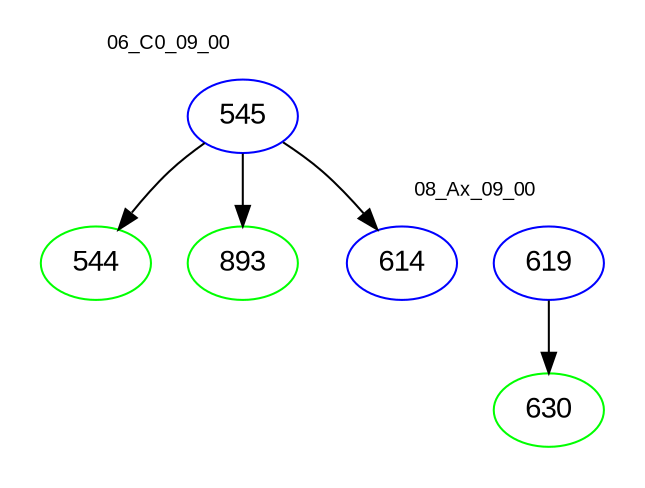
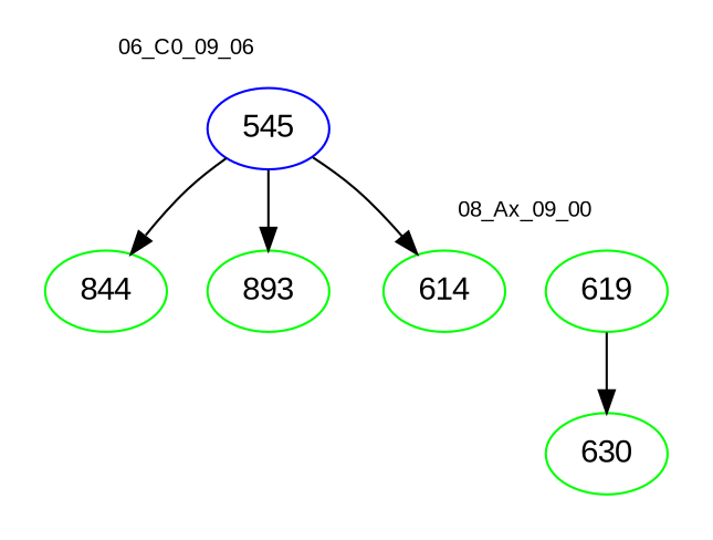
  digraph {
    fontname="Liberation Sans"
    node [color=green fontname="Liberation Sans"]
    edge [color=black fontname="Liberation Sans"]
-   n1 [color=blue label=619]
-   n2 [color=blue label=614]
+   n1 [label=619]
+   n2 [label=614]
    n3 [label=630]
    n4 [color=blue label=545]
-   n5 [label=544]
+   n5 [label=844]
    n6 [label=893]
    subgraph cluster_1 {
      color=white
      fontsize=10
      label="08_Ax_09_00"
      n1
      n2
      n3
    }
    subgraph cluster_2 {
      color=white
      fontsize=10
-     label="06_C0_09_00"
+     label="06_C0_09_06"
      n4
      n5
      n6
    }
    n1 -> n3
    n4 -> n2
    n4 -> n5
    n4 -> n6
  }
